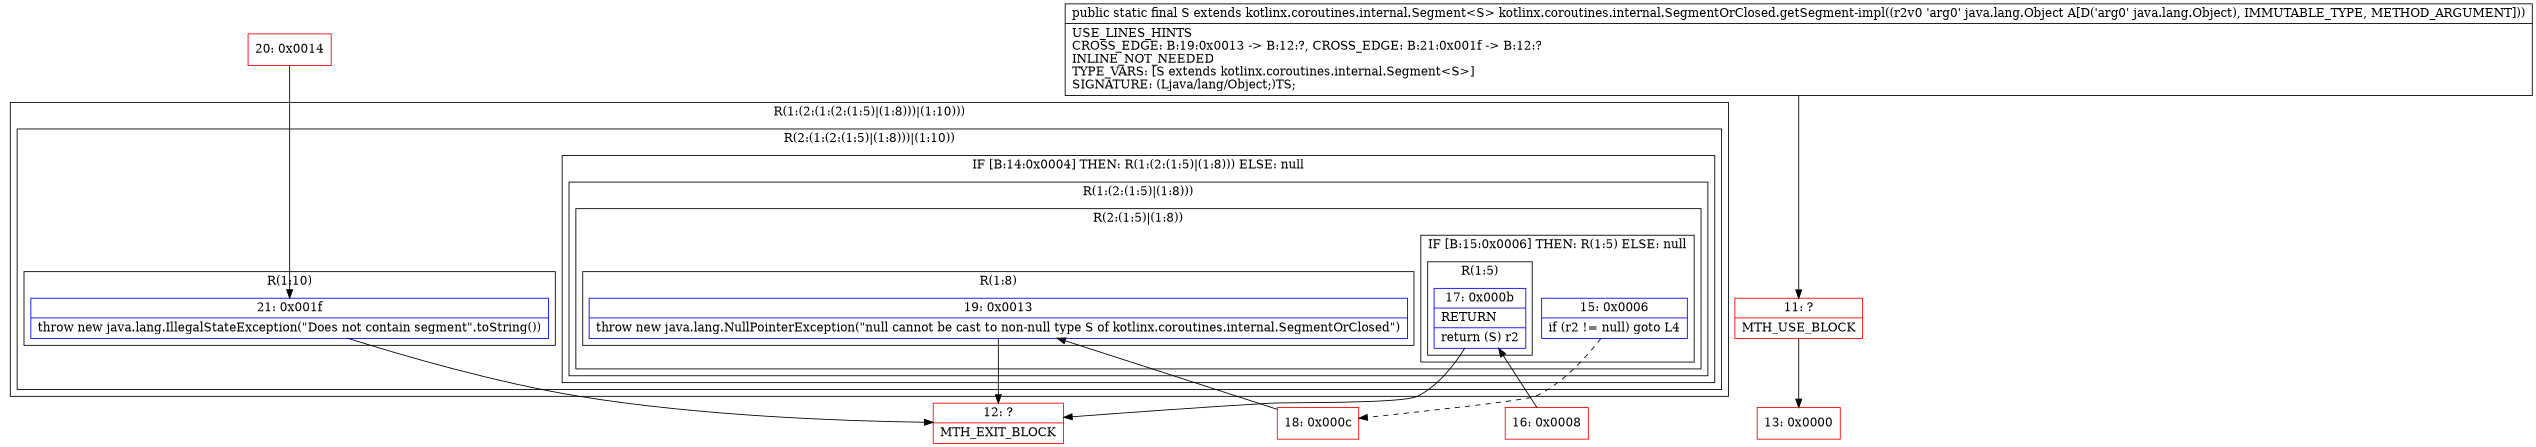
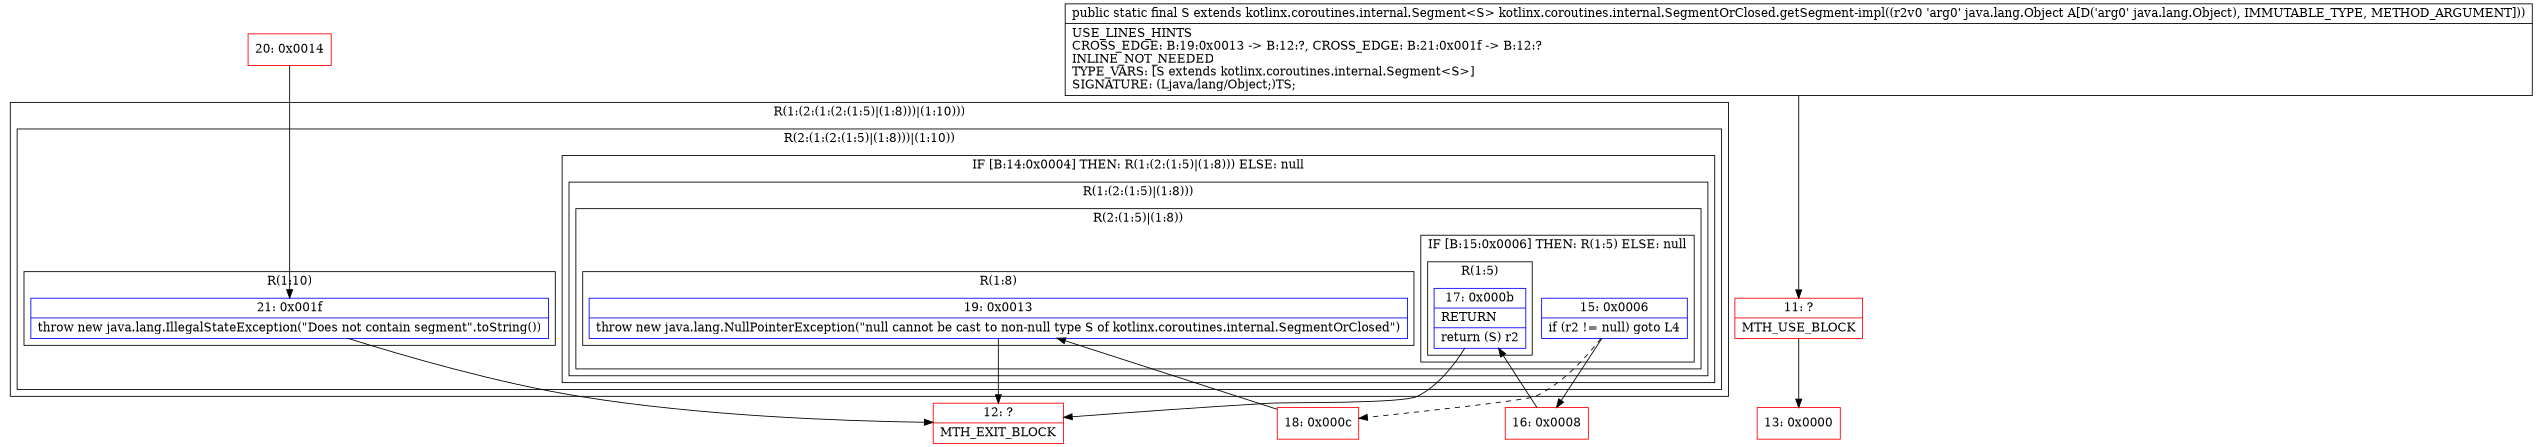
  digraph {
    node [color=red shape=record]
    n1 [color=blue label="{17\:\ 0x000b|RETURN\l|return (S) r2\l}"]
    n2 [color=blue label="{15\:\ 0x0006|if (r2 != null) goto L4\l}"]
    n3 [color=blue label="{19\:\ 0x0013|throw new java.lang.NullPointerException(\"null cannot be cast to non\-null type S of kotlinx.coroutines.internal.SegmentOrClosed\")\l}"]
    n4 [color=blue label="{21\:\ 0x001f|throw new java.lang.IllegalStateException(\"Does not contain segment\".toString())\l}"]
    n5 [label="{12\:\ ?|MTH_EXIT_BLOCK\l}"]
    n6 [label="{16\:\ 0x0008}"]
    n7 [label="{18\:\ 0x000c}"]
    n8 [label="{20\:\ 0x0014}"]
    n9 [label="{11\:\ ?|MTH_USE_BLOCK\l}"]
    n10 [label="{13\:\ 0x0000}"]
    n11 [label="{public static final S extends kotlinx.coroutines.internal.Segment\<S\> kotlinx.coroutines.internal.SegmentOrClosed.getSegment\-impl((r2v0 'arg0' java.lang.Object A[D('arg0' java.lang.Object), IMMUTABLE_TYPE, METHOD_ARGUMENT]))  | USE_LINES_HINTS\lCROSS_EDGE: B:19:0x0013 \-\> B:12:?, CROSS_EDGE: B:21:0x001f \-\> B:12:?\lINLINE_NOT_NEEDED\lTYPE_VARS: [S extends kotlinx.coroutines.internal.Segment\<S\>]\lSIGNATURE: (Ljava\/lang\/Object;)TS;\l}" color=""]
    subgraph cluster_1 {
      label="R(1:(2:(1:(2:(1:5)|(1:8)))|(1:10)))"
      subgraph cluster_2 {
        label="R(2:(1:(2:(1:5)|(1:8)))|(1:10))"
        subgraph cluster_3 {
          label="IF [B:14:0x0004] THEN: R(1:(2:(1:5)|(1:8))) ELSE: null"
          subgraph cluster_4 {
            label="R(1:(2:(1:5)|(1:8)))"
            subgraph cluster_5 {
              label="R(2:(1:5)|(1:8))"
              subgraph cluster_6 {
                label="IF [B:15:0x0006] THEN: R(1:5) ELSE: null"
                n2
                subgraph cluster_7 {
                  label="R(1:5)"
                  n1
                }
              }
              subgraph cluster_8 {
                label="R(1:8)"
                n3
              }
            }
          }
        }
        subgraph cluster_9 {
          label="R(1:10)"
          n4
        }
      }
    }
    n1 -> n5
+   n2 -> n6
    n2 -> n7 [style=dashed]
    n3 -> n5
    n4 -> n5
    n6 -> n1
    n7 -> n3
    n8 -> n4
    n9 -> n10
    n11 -> n9
  }
